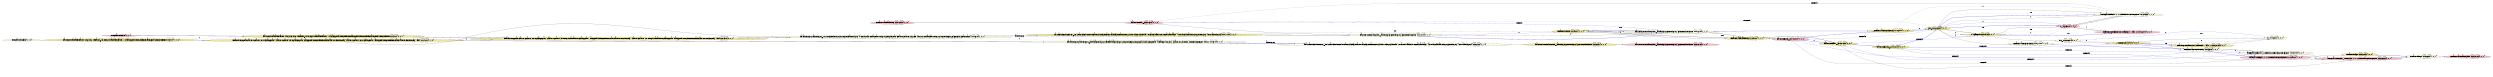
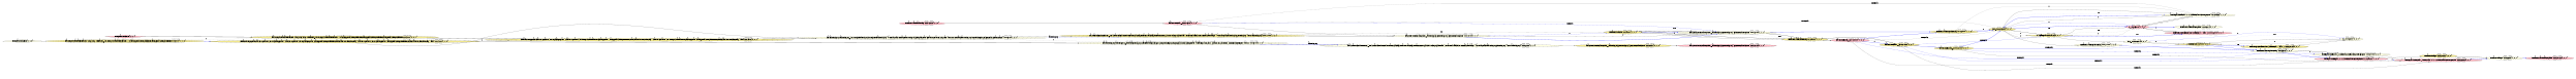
  digraph {
    rankdir=LR
    node [fillcolor=khaki shape=ellipse style=filled]
    edge [arrowhead=dot color=blue style=bold]
    n1 [fillcolor=lightpink label="testHarness.waitForTaskRunning()@@@15@@@['0', '1', '0']"]
    n2 [fillcolor=lightpink label="final int numRecords = 5@@@16@@@['0', '1', '0']"]
    n3 [label="final int numRecords1 = 5@@@21@@@['0', '0', '1']"]
    n4 [fillcolor=lightpink label="assertEquals((numRecords1 + numRecords2) * 2 * 2 * 2,numRecordsOutCounter.getCount())@@@35@@@['0', '0', '1']"]
    n5 [fillcolor=lightyellow label="assertEquals(numRecords1 + numRecords2,numRecordsInCounter.getCount())@@@34@@@['0', '0', '1']"]
    n6 [label="final int numRecords2 = 3@@@22@@@['0', '0', '1']"]
    n7 [label="x < numRecords1@@@24@@@['0', '0', '1']" shape=diamond]
    n8 [fillcolor=lightyellow label="testHarness.endInput()@@@36@@@['1', '0', '1']"]
    n9 [label="int x = 0@@@23@@@['1', '1', '1']"]
    n10 [label="x < numRecords2@@@29@@@['0', '0', '1']" shape=diamond]
    n11 [fillcolor=lightpink label="x++@@@25@@@['1', '1', '1']"]
    n12 [fillcolor=lightyellow label="int x = 0@@@28@@@['0', '0', '1']"]
    n13 [fillcolor=lightpink label="testHarness.processElement(new StreamRecord<>(\"hello\"),0,0)@@@26@@@['0', '0', '1']"]
    n14 [label="testHarness.waitForInputProcessing()@@@22@@@['1', '1', '0']"]
    n15 [fillcolor=lightyellow label="assertEquals(numRecords * 2 * 2 * 2,numRecordsOutCounter.getCount())@@@24@@@['1', '1', '0']"]
    n16 [fillcolor=lightyellow label="testHarness.waitForInputProcessing()@@@27@@@['1', '0', '0']"]
    n17 [label="final StreamMockEnvironment env = new StreamMockEnvironment(testHarness.jobConfig,testHarness.taskConfig,testHarness.memorySize,new MockInputSplitProvider(),testHarness.bufferSize,new TestTaskStateManager()){@Override public TaskMetricGroup getMetricGroup(){return taskMetricGroup}}@@@11@@@['1', '0', '1']"]
    n18 [fillcolor=lightyellow label="final Counter numRecordsInCounter = taskMetricGroup.getIOMetricGroup().getNumRecordsInCounter()@@@17@@@['1', '1', '1']"]
    n19 [label="testHarness.invoke(env)@@@19@@@['1', '1', '1']"]
    n20 [fillcolor=lightyellow label="final Counter numRecordsOutCounter = taskMetricGroup.getIOMetricGroup().getNumRecordsOutCounter()@@@18@@@['1', '1', '1']"]
    n21 [label="testHarness.waitForTaskRunning()@@@20@@@['1', '1', '1']"]
    n22 [fillcolor=lightpink label="assertEquals(numRecords * 2 * 2 * 2,numRecordsOutCounter.getCount())@@@29@@@['1', '0', '0']"]
    n23 [label="testHarness.endInput()@@@30@@@['1', '0', '0']"]
    n24 [fillcolor=lightpink label="final Counter numRecordsOutCounter = taskMetricGroup.getIOMetricGroup().getNumRecordsOutCounter()@@@13@@@['0', '1', '0']"]
    n25 [fillcolor=lightpink label="testHarness.waitForTaskCompletion()@@@37@@@['0', '0', '1']"]
    n26 [fillcolor=lightyellow label="final StreamMockEnvironment env = new StreamMockEnvironment(testHarness.jobConfig,testHarness.taskConfig,testHarness.memorySize,new MockInputSplitProvider(),testHarness.bufferSize,new TestTaskStateManager()){@Override public TaskMetricGroup getMetricGroup(){return taskMetricGroup}}@@@6@@@['0', '1', '0']"]
    n27 [label="final Counter numRecordsInCounter = taskMetricGroup.getIOMetricGroup().getNumRecordsInCounter()@@@12@@@['0', '1', '0']"]
    n28 [label="testHarness.processElement(new StreamRecord<>(\"hello\"),1,0)@@@31@@@['0', '0', '1']"]
    n29 [fillcolor=lightyellow label="x++@@@30@@@['0', '0', '1']"]
    n30 [label="testHarness.setupOperatorChain(new OperatorID(),new DuplicatingOperator()).chain(new OperatorID(),new OneInputStreamTaskTest.DuplicatingOperator(),BasicTypeInfo.STRING_TYPE_INFO.createSerializer(new ExecutionConfig())).chain(new OperatorID(),new OneInputStreamTaskTest.DuplicatingOperator(),BasicTypeInfo.STRING_TYPE_INFO.createSerializer(new ExecutionConfig())).finish()@@@4@@@['0', '0', '1']"]
    n31 [fillcolor=lightyellow label="final TaskMetricGroup taskMetricGroup = new UnregisteredMetricGroups.UnregisteredTaskMetricGroup(){@Override public InternalOperatorMetricGroup getOrAddOperator(OperatorID operatorID,String name){return new InternalOperatorMetricGroup(NoOpMetricRegistry.INSTANCE,this,operatorID,name)}}@@@5@@@['1', '0', '1']"]
    n32 [fillcolor=lightyellow label="final TaskMetricGroup taskMetricGroup = TaskManagerMetricGroup.createTaskManagerMetricGroup(NoOpMetricRegistry.INSTANCE,\"host\",ResourceID.generate()).addTaskForJob(new JobID(),\"jobname\",new JobVertexID(),new ExecutionAttemptID(),\"task\",0,0)@@@5@@@['0', '1', '0']"]
+   n33 [fillcolor=lightyellow label="testHarness.waitForTaskCompletion()@@@26@@@['0', '1', '0']"]
    n34 [fillcolor=lightyellow label="testHarness.waitForInputProcessing()@@@33@@@['1', '0', '1']"]
    n35 [fillcolor=lightpink label="final int numRecords = 5@@@21@@@['1', '0', '0']"]
    n36 [fillcolor=lightyellow label="testOperatorMetricReuse['0', '1', '0']" shape=diamond]
    n37 [label="final OneInputStreamTaskTestHarness<String,String> testHarness = new OneInputStreamTaskTestHarness<>(null,BasicTypeInfo.STRING_TYPE_INFO,BasicTypeInfo.STRING_TYPE_INFO)@@@3@@@['1', '1', '0']"]
    n38 [label="final TwoInputStreamTaskTestHarness<String,String,String> testHarness = new TwoInputStreamTaskTestHarness<>(null,BasicTypeInfo.STRING_TYPE_INFO,BasicTypeInfo.STRING_TYPE_INFO,BasicTypeInfo.STRING_TYPE_INFO)@@@3@@@['0', '0', '1']"]
    n39 [label="testHarness.setupOperatorChain(new OperatorID(),new DuplicatingOperator()).chain(new OperatorID(),new DuplicatingOperator(),BasicTypeInfo.STRING_TYPE_INFO.createSerializer(new ExecutionConfig())).chain(new OperatorID(),new DuplicatingOperator(),BasicTypeInfo.STRING_TYPE_INFO.createSerializer(new ExecutionConfig())).finish()@@@4@@@['1', '1', '0']"]
    n40 [fillcolor=lightpink label="testOperatorMetricReuse['0', '0', '1']" shape=diamond]
    n1 -> n2 [color=gray40]
    n2 -> n9 [arrowhead=tee color=gray40 label=numRecords style=solid]
    n2 -> n15 [color=gray40 label=numRecords style=solid]
    n2 -> n18 [color=gray40]
    n2 -> n20 [arrowhead=tee label=numRecords style=solid]
    n3 -> n4 [color=black label=numRecords1 style=solid]
    n3 -> n5 [arrowhead=tee label=numRecords1 style=solid]
    n3 -> n6 [arrowhead=tee]
    n3 -> n7 [label=numRecords1 style=solid]
    n4 -> n8 [arrowhead=tee]
    n5 -> n4 [color=gray40]
    n6 -> n4 [color=black label=numRecords2 style=solid]
    n6 -> n5 [label=numRecords2 style=solid]
    n6 -> n9 [arrowhead=tee]
    n6 -> n10 [label=numRecords2 style=solid]
    n7 -> n11 [color=black label=true style=dotted]
    n7 -> n12 [color=gray40]
    n7 -> n13 [color=gray40 label=true style=dotted]
    n7 -> n13
    n8 -> n25 [arrowhead=tee]
    n9 -> n7 [color=gray40 label=0 style=dashed]
    n9 -> n7 [arrowhead=tee color=black label=x style=solid]
    n9 -> n7 [color=black]
    n9 -> n11 [arrowhead=tee label=x style=solid]
    n9 -> n11 [arrowhead=tee]
    n9 -> n11 [label=true style=dotted]
    n9 -> n15 [arrowhead=tee color=gray40]
    n9 -> n15 [arrowhead=tee label=true style=dotted]
    n9 -> n16 [arrowhead=tee color=gray40]
    n10 -> n28
    n10 -> n28 [arrowhead=tee label=true style=dotted]
    n10 -> n29 [arrowhead=tee label=true style=dotted]
    n10 -> n34
    n11 -> n7 [color=gray40 label=x style=solid]
    n11 -> n7 [color=gray40]
    n11 -> n13 [color=gray40 label=0 style=dashed]
    n11 -> n15 [arrowhead=tee color=gray40]
+   n11 -> n33
    n12 -> n10 [arrowhead=tee color=gray40 label=x style=solid]
    n12 -> n10 [color=gray40]
    n12 -> n29 [arrowhead=tee label=x style=solid]
    n13 -> n11 [arrowhead=tee color=black]
    n14 -> n9 [label=x style=solid]
    n14 -> n9 [arrowhead=tee]
    n14 -> n15 [arrowhead=tee color=gray40 label=x style=solid]
    n15 -> n9
    n15 -> n9 [color=black label=x style=solid]
    n15 -> n11 [arrowhead=tee color=black]
    n16 -> n34
    n17 -> n18 [arrowhead=tee color=black]
    n17 -> n19 [color=gray40 label=env style=solid]
    n18 -> n19 [arrowhead=tee label=x style=solid]
    n18 -> n20 [arrowhead=tee]
    n18 -> n20 [arrowhead=tee color=black label=x style=solid]
    n19 -> n20
    n19 -> n20 [color=black label=x style=solid]
    n19 -> n21 [arrowhead=tee color=gray40]
    n20 -> n14
    n20 -> n19 [arrowhead=tee label=true style=dotted]
    n20 -> n19 [arrowhead=tee color=black]
    n20 -> n21 [color=black]
    n20 -> n21 [arrowhead=tee color=black label=true style=dotted]
    n21 -> n3 [color=black]
    n21 -> n19 [color=black]
-   n35 -> n21 [arrowhead=tee color=black]
+   n21 -> n35 [arrowhead=tee color=black]
    n22 -> n4 [label=0 style=dashed]
    n22 -> n23 [color=gray40]
    n23 -> n8 [arrowhead=tee color=black]
    n26 -> n27 [color=gray40]
    n27 -> n24 [arrowhead=tee color=black]
    n28 -> n29 [color=gray40]
    n29 -> n10 [arrowhead=tee color=gray40]
    n29 -> n10 [color=gray40 label=x style=solid]
    n30 -> n31 [color=black]
    n31 -> n17 [arrowhead=tee label=taskMetricGroup style=solid]
    n31 -> n17 [color=gray40]
    n31 -> n32 [arrowhead=tee color=gray40 label=0 style=dashed]
    n32 -> n26 [color=black label=taskMetricGroup style=solid]
    n32 -> n26 [arrowhead=tee]
    n34 -> n5 [arrowhead=tee label=0 style=dashed]
    n34 -> n5 [arrowhead=tee color=black]
    n34 -> n22 [arrowhead=tee]
    n35 -> n3 [label=0]
    n35 -> n9 [color=gray40 label=numRecords2 style=solid]
    n35 -> n14
    n35 -> n22 [color=black label=numRecords style=solid]
    n35 -> n34 [arrowhead=tee label=numRecords style=solid]
    n36 -> n37 [arrowhead=tee color=gray40]
    n37 -> n38 [arrowhead=tee color=gray40 label=0 style=dashed]
    n37 -> n39
    n38 -> n30 [arrowhead=tee color=black]
    n39 -> n30 [color=black label=0 style=dashed]
    n39 -> n31 [color=gray40]
    n39 -> n32 [arrowhead=tee color=black]
    n40 -> n38 [arrowhead=tee color=black]
  }
